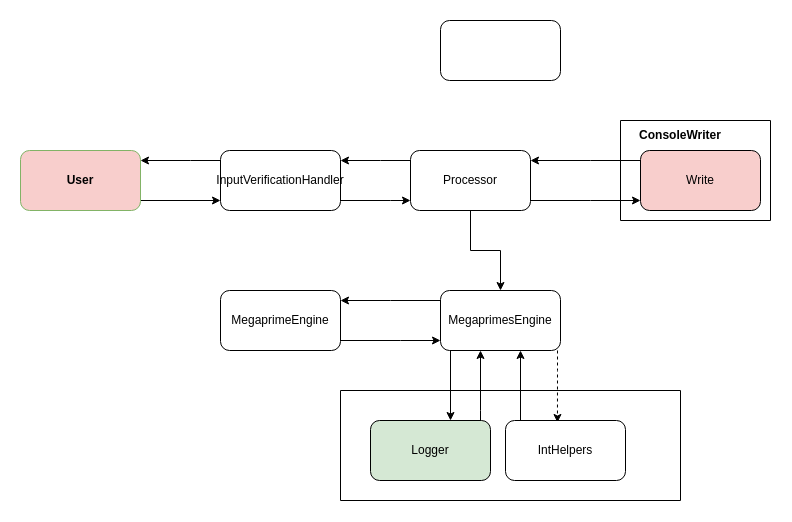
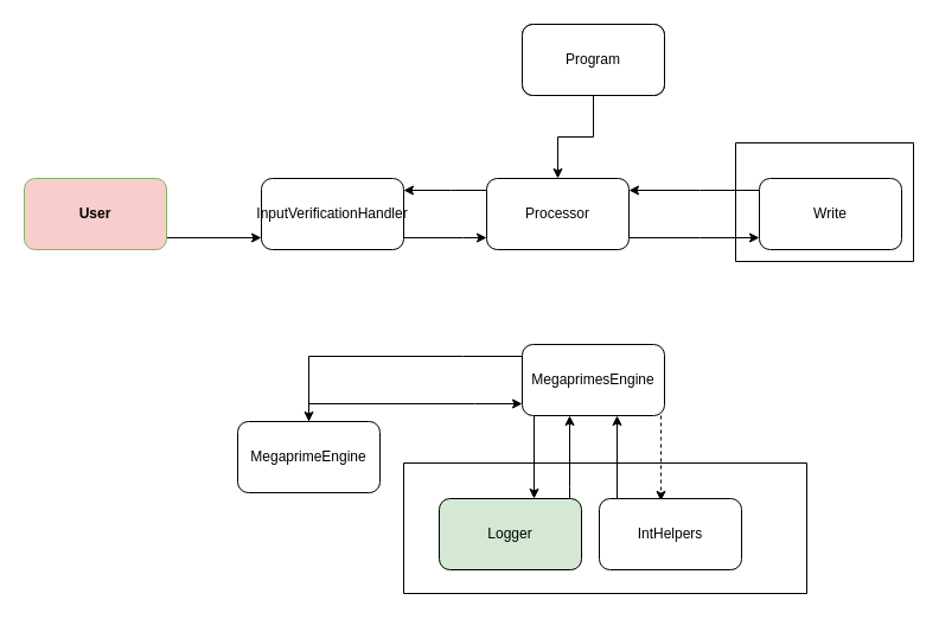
  <mxCell id="0" />
  <mxCell id="1" parent="0" />
  <mxCell id="2" value="" style="rounded=1;whiteSpace=wrap;html=1;" vertex="1" parent="1"><mxGeometry x="440" y="20" width="120" height="60" as="geometry" /></mxCell>
+ <mxCell id="3" value="" style="edgeStyle=orthogonalEdgeStyle;rounded=0;orthogonalLoop=1;jettySize=auto;html=1;" edge="1" parent="1" source="4" target="8"><mxGeometry relative="1" as="geometry" /></mxCell>
+ <mxCell id="4" value="Program" style="rounded=1;whiteSpace=wrap;html=1;" vertex="1" parent="1"><mxGeometry x="440" y="20" width="120" height="60" as="geometry" /></mxCell>
  <mxCell id="5" value="" style="edgeStyle=orthogonalEdgeStyle;rounded=0;orthogonalLoop=1;jettySize=auto;html=1;" edge="1" parent="1" source="8" target="11"><mxGeometry relative="1" as="geometry"><Array as="points"><mxPoint x="380" y="160" /><mxPoint x="380" y="160" /></Array></mxGeometry></mxCell>
- <mxCell id="6" value="" style="edgeStyle=orthogonalEdgeStyle;rounded=0;orthogonalLoop=1;jettySize=auto;html=1;" edge="1" parent="1" source="8" target="15"><mxGeometry relative="1" as="geometry" /></mxCell>
  <mxCell id="7" value="" style="edgeStyle=orthogonalEdgeStyle;rounded=0;orthogonalLoop=1;jettySize=auto;html=1;fontColor=#000000;" edge="1" parent="1" source="8" target="24"><mxGeometry relative="1" as="geometry"><Array as="points"><mxPoint x="590" y="200" /><mxPoint x="590" y="200" /></Array></mxGeometry></mxCell>
  <mxCell id="8" value="Processor" style="whiteSpace=wrap;html=1;rounded=1;" vertex="1" parent="1"><mxGeometry x="410" y="150" width="120" height="60" as="geometry" /></mxCell>
  <mxCell id="9" style="edgeStyle=orthogonalEdgeStyle;rounded=0;orthogonalLoop=1;jettySize=auto;html=1;" edge="1" parent="1" source="11" target="8"><mxGeometry relative="1" as="geometry"><Array as="points"><mxPoint x="390" y="200" /><mxPoint x="390" y="200" /></Array></mxGeometry></mxCell>
- <mxCell id="10" value="" style="edgeStyle=orthogonalEdgeStyle;rounded=0;orthogonalLoop=1;jettySize=auto;html=1;fontColor=#000000;" edge="1" parent="1" source="11" target="28"><mxGeometry relative="1" as="geometry"><Array as="points"><mxPoint x="190" y="160" /><mxPoint x="190" y="160" /></Array></mxGeometry></mxCell>
  <mxCell id="11" value="InputVerificationHandler" style="whiteSpace=wrap;html=1;rounded=1;" vertex="1" parent="1"><mxGeometry x="220" y="150" width="120" height="60" as="geometry" /></mxCell>
  <mxCell id="12" value="" style="edgeStyle=orthogonalEdgeStyle;rounded=0;orthogonalLoop=1;jettySize=auto;html=1;" edge="1" parent="1" source="15" target="17"><mxGeometry relative="1" as="geometry"><Array as="points"><mxPoint x="450" y="390" /><mxPoint x="450" y="390" /></Array></mxGeometry></mxCell>
  <mxCell id="13" style="edgeStyle=orthogonalEdgeStyle;rounded=0;orthogonalLoop=1;jettySize=auto;html=1;entryX=0.433;entryY=0.033;entryDx=0;entryDy=0;entryPerimeter=0;dashed=1;" edge="1" parent="1" source="15" target="18"><mxGeometry relative="1" as="geometry"><Array as="points"><mxPoint x="557" y="370" /><mxPoint x="557" y="370" /></Array></mxGeometry></mxCell>
  <mxCell id="14" value="" style="edgeStyle=orthogonalEdgeStyle;rounded=0;orthogonalLoop=1;jettySize=auto;html=1;fontColor=#000000;" edge="1" parent="1" source="15" target="22"><mxGeometry relative="1" as="geometry"><Array as="points"><mxPoint x="390" y="300" /><mxPoint x="390" y="300" /></Array></mxGeometry></mxCell>
  <mxCell id="15" value="MegaprimesEngine" style="whiteSpace=wrap;html=1;rounded=1;" vertex="1" parent="1"><mxGeometry x="440" y="290" width="120" height="60" as="geometry" /></mxCell>
  <mxCell id="16" value="" style="edgeStyle=orthogonalEdgeStyle;rounded=0;orthogonalLoop=1;jettySize=auto;html=1;" edge="1" parent="1" source="17" target="15"><mxGeometry relative="1" as="geometry"><Array as="points"><mxPoint x="480" y="410" /><mxPoint x="480" y="410" /></Array></mxGeometry></mxCell>
  <mxCell id="17" value="Logger" style="whiteSpace=wrap;html=1;rounded=1;fillColor=#d5e8d4;" vertex="1" parent="1"><mxGeometry x="370" y="420" width="120" height="60" as="geometry" /></mxCell>
  <mxCell id="18" value="IntHelpers" style="rounded=1;whiteSpace=wrap;html=1;" vertex="1" parent="1"><mxGeometry x="505" y="420" width="120" height="60" as="geometry" /></mxCell>
  <mxCell id="19" value="" style="endArrow=classic;html=1;rounded=0;" edge="1" parent="1"><mxGeometry width="50" height="50" relative="1" as="geometry"><mxPoint x="520" y="420" as="sourcePoint" /><mxPoint x="520" y="350" as="targetPoint" /></mxGeometry></mxCell>
  <mxCell id="20" value="" style="swimlane;startSize=0;fillColor=none;" vertex="1" parent="1"><mxGeometry x="340" y="390" width="340" height="110" as="geometry" /></mxCell>
  <mxCell id="21" value="" style="edgeStyle=orthogonalEdgeStyle;rounded=0;orthogonalLoop=1;jettySize=auto;html=1;fontSize=18;fontColor=#FF0000;" edge="1" parent="1" source="22" target="15"><mxGeometry relative="1" as="geometry"><Array as="points"><mxPoint x="400" y="340" /><mxPoint x="400" y="340" /></Array></mxGeometry></mxCell>
- <mxCell id="22" value="MegaprimeEngine" style="whiteSpace=wrap;html=1;rounded=1;" vertex="1" parent="1"><mxGeometry x="220" y="290" width="120" height="60" as="geometry" /></mxCell>
+ <mxCell id="22" value="MegaprimeEngine" style="whiteSpace=wrap;html=1;rounded=1;" vertex="1" parent="1"><mxGeometry x="200" y="355" width="120" height="60" as="geometry" /></mxCell>
  <mxCell id="23" value="" style="edgeStyle=orthogonalEdgeStyle;rounded=0;orthogonalLoop=1;jettySize=auto;html=1;fontColor=#000000;" edge="1" parent="1" source="24" target="8"><mxGeometry relative="1" as="geometry"><Array as="points"><mxPoint x="590" y="160" /><mxPoint x="590" y="160" /></Array></mxGeometry></mxCell>
- <mxCell id="24" value="Write" style="whiteSpace=wrap;html=1;rounded=1;fillColor=#f8cecc;" vertex="1" parent="1"><mxGeometry x="640" y="150" width="120" height="60" as="geometry" /></mxCell>
+ <mxCell id="24" value="Write" style="whiteSpace=wrap;html=1;rounded=1;" vertex="1" parent="1"><mxGeometry x="640" y="150" width="120" height="60" as="geometry" /></mxCell>
  <mxCell id="25" value="" style="swimlane;startSize=0;fontColor=#000000;fillColor=none;" vertex="1" parent="1"><mxGeometry x="620" y="120" width="150" height="100" as="geometry" /></mxCell>
- <mxCell id="26" value="&lt;b&gt;ConsoleWriter&lt;/b&gt;" style="text;html=1;strokeColor=none;fillColor=none;align=center;verticalAlign=middle;whiteSpace=wrap;rounded=0;fontColor=#000000;" vertex="1" parent="25"><mxGeometry x="30" width="60" height="30" as="geometry" /></mxCell>
  <mxCell id="27" value="" style="edgeStyle=orthogonalEdgeStyle;rounded=0;orthogonalLoop=1;jettySize=auto;html=1;fontSize=18;fontColor=#FF0000;" edge="1" parent="1" source="28"><mxGeometry relative="1" as="geometry"><mxPoint x="220" y="200" as="targetPoint" /><Array as="points"><mxPoint x="220" y="200" /></Array></mxGeometry></mxCell>
  <mxCell id="28" value="&lt;b&gt;User&lt;/b&gt;" style="whiteSpace=wrap;html=1;rounded=1;fillColor=#f8cecc;strokeColor=#82b366;" vertex="1" parent="1"><mxGeometry x="20" y="150" width="120" height="60" as="geometry" /></mxCell>
